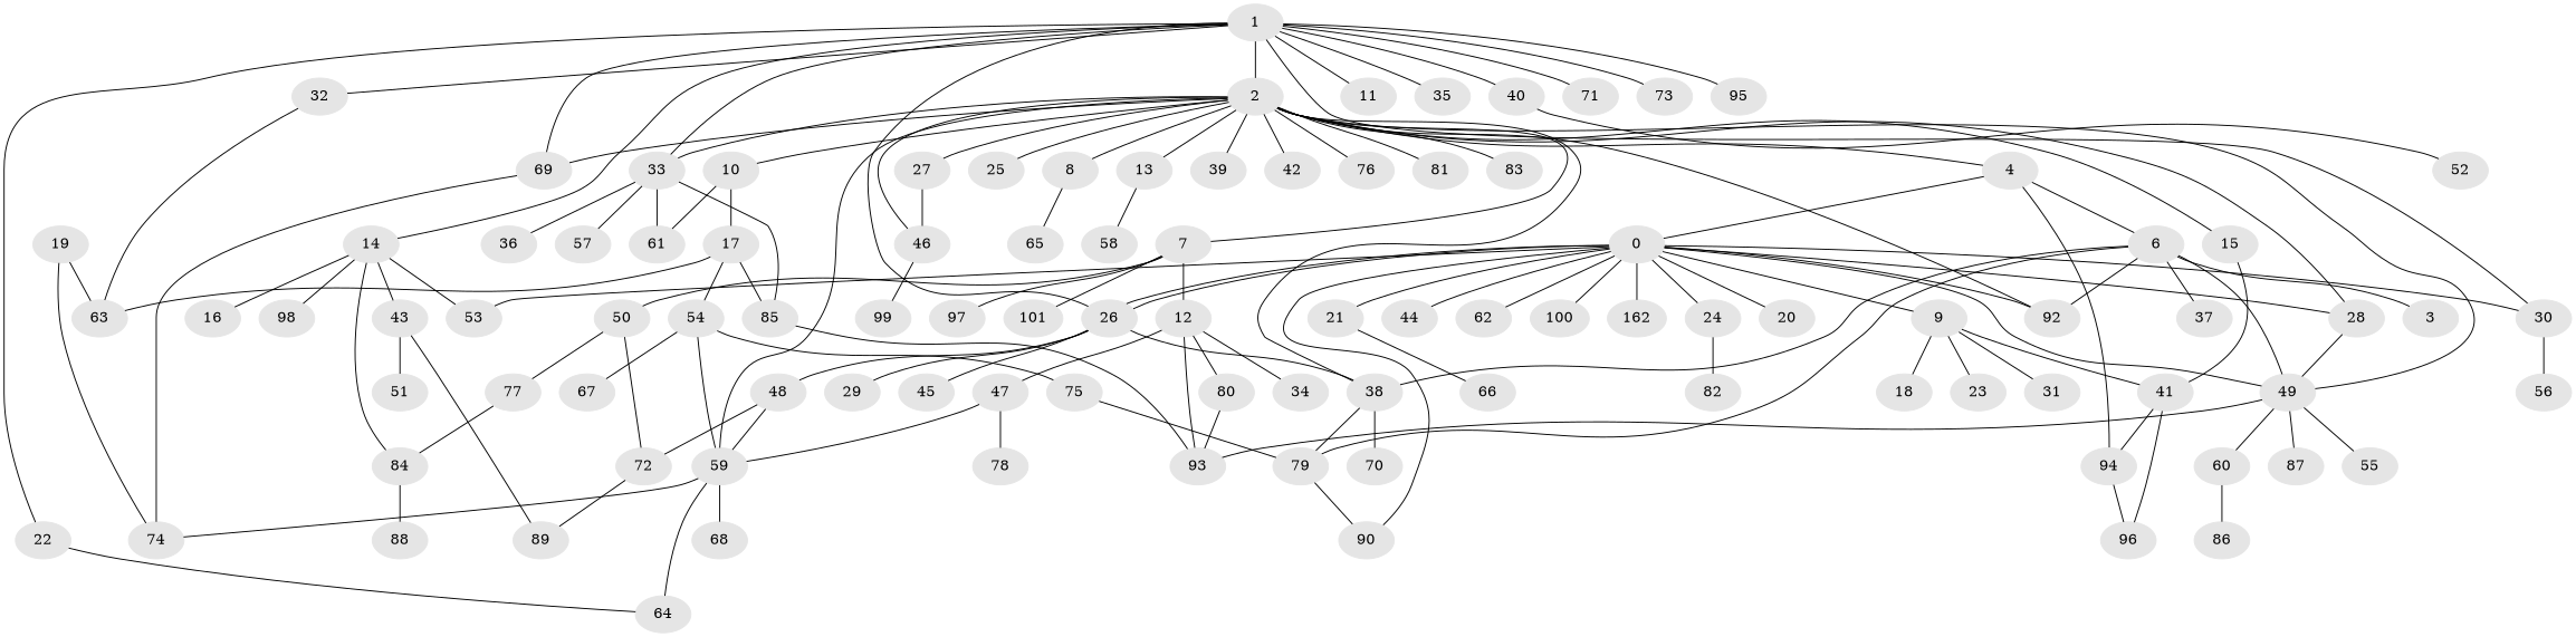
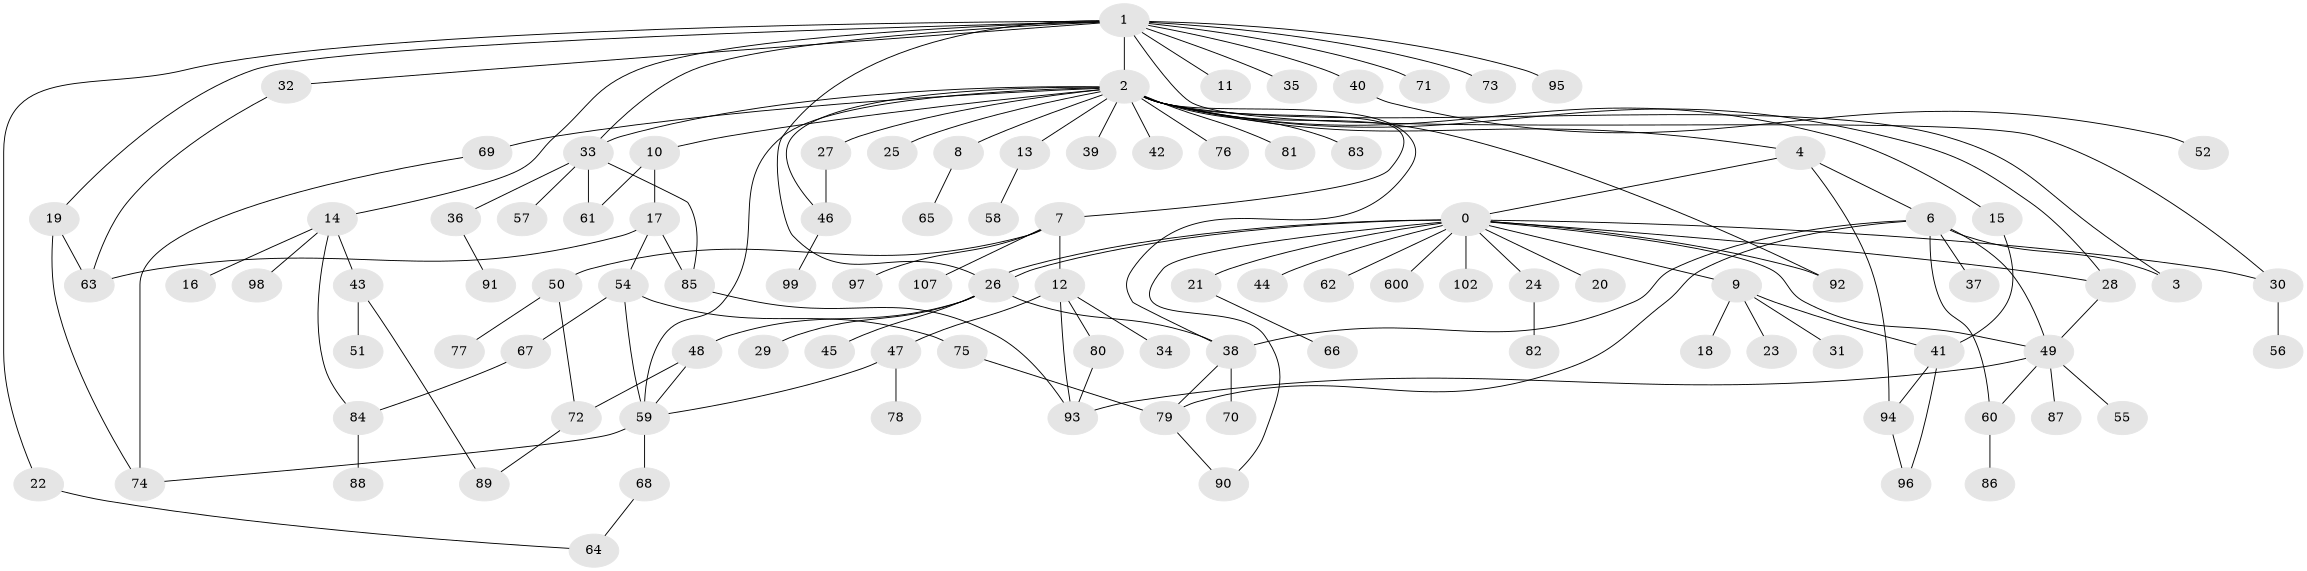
  graph {
    node [color=gray90 style=filled]
    1
    2
    11
    14
    19
    22
    26
    30
    32
    33
    35
    40
    71
    73
    95
    4
    7
    8
    10
    13
    15
    25
    27
    28
    38
    39
    42
    46
    49
    59
    69
    76
    81
    83
    92
-   53
    16
    43
    84
    98
    63
    74
    64
    29
    45
    48
    56
    61
    85
    36
    57
    52
    n53 [label=0]
    6
    94
    12
    50
    97
-   101
+   101 [label=107]
    65
    17
    58
    41
    79
    70
    99
    93
    60
    55
    87
    68
    9
    20
    21
    24
    44
    62
    90
-   100
-   102 [label=162]
+   100 [label=600]
+   102
    3
    37
    96
    18
    23
    31
    66
    82
    34
    47
    80
    72
    77
    54
    78
    51
    89
    88
    67
    75
+   91
    86
    1 -- 2
    1 -- 11
    1 -- 14
-   1 -- 69
+   1 -- 19
    1 -- 22
    1 -- 26
    1 -- 30
    1 -- 32
    1 -- 33
    1 -- 35
    1 -- 40
    1 -- 71
    1 -- 73
    1 -- 95
    2 -- 33
    2 -- 4
    2 -- 7
    2 -- 8
    2 -- 10
    2 -- 13
    2 -- 15
    2 -- 25
    2 -- 27
    2 -- 28
    2 -- 38
    2 -- 39
    2 -- 42
    2 -- 46
-   2 -- 49
+   2 -- 3
    2 -- 59
    2 -- 69
    2 -- 76
    2 -- 81
    2 -- 83
    2 -- 92
-   14 -- 53
    14 -- 16
    14 -- 43
    14 -- 84
    14 -- 98
    19 -- 63
    19 -- 74
    22 -- 64
    26 -- 38
    26 -- 29
    26 -- 45
    26 -- 48
    30 -- 56
    32 -- 63
    33 -- 61
    33 -- 85
    33 -- 36
    33 -- 57
    40 -- 52
    4 -- n53
    4 -- 6
    4 -- 94
    7 -- 12
    7 -- 50
    7 -- 97
    7 -- 101
    8 -- 65
    10 -- 61
    10 -- 17
    13 -- 58
    15 -- 41
    27 -- 46
    28 -- 49
    38 -- 79
    38 -- 70
    46 -- 99
    49 -- 93
    49 -- 60
    49 -- 55
    49 -- 87
    59 -- 74
-   59 -- 64
+   68 -- 64
    59 -- 68
    69 -- 74
    43 -- 51
    43 -- 89
    84 -- 88
    48 -- 59
    48 -- 72
    85 -- 93
+   36 -- 91
    n53 -- 26
    n53 -- 26
    n53 -- 30
    n53 -- 28
    n53 -- 49
    n53 -- 92
-   n53 -- 53
    n53 -- 9
    n53 -- 20
    n53 -- 21
    n53 -- 24
    n53 -- 44
    n53 -- 62
    n53 -- 90
    n53 -- 100
    n53 -- 102
    6 -- 38
    6 -- 49
-   6 -- 92
+   6 -- 60
    6 -- 79
    6 -- 3
    6 -- 37
    94 -- 96
    12 -- 93
    12 -- 34
    12 -- 47
    12 -- 80
    50 -- 72
    50 -- 77
    17 -- 63
    17 -- 85
    17 -- 54
    41 -- 94
    41 -- 96
    79 -- 90
    60 -- 86
    9 -- 41
    9 -- 18
    9 -- 23
    9 -- 31
    21 -- 66
    24 -- 82
    47 -- 59
    47 -- 78
    80 -- 93
    72 -- 89
-   77 -- 84
+   67 -- 84
    54 -- 59
    54 -- 67
    54 -- 75
    75 -- 79
  }
